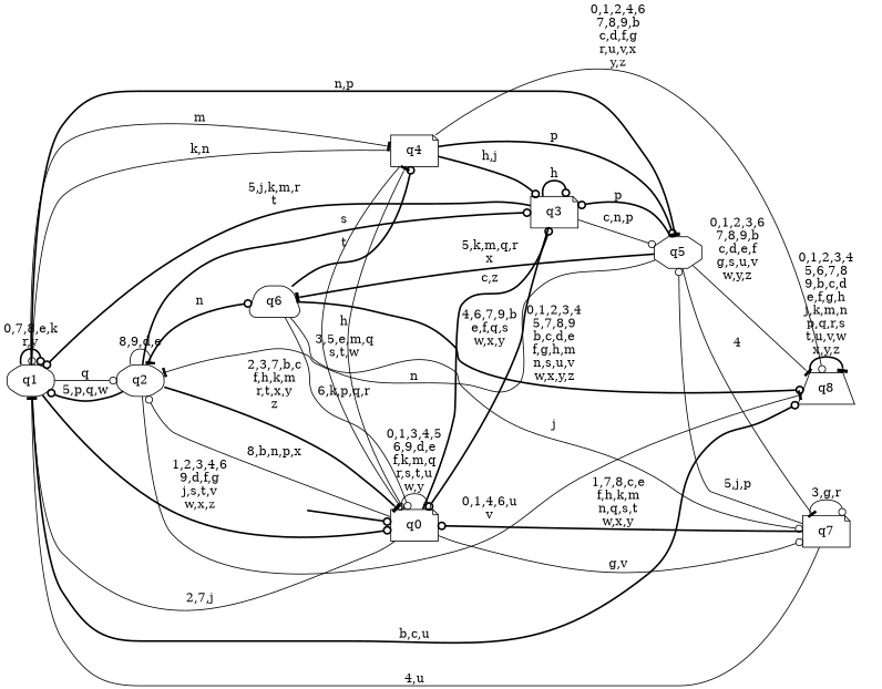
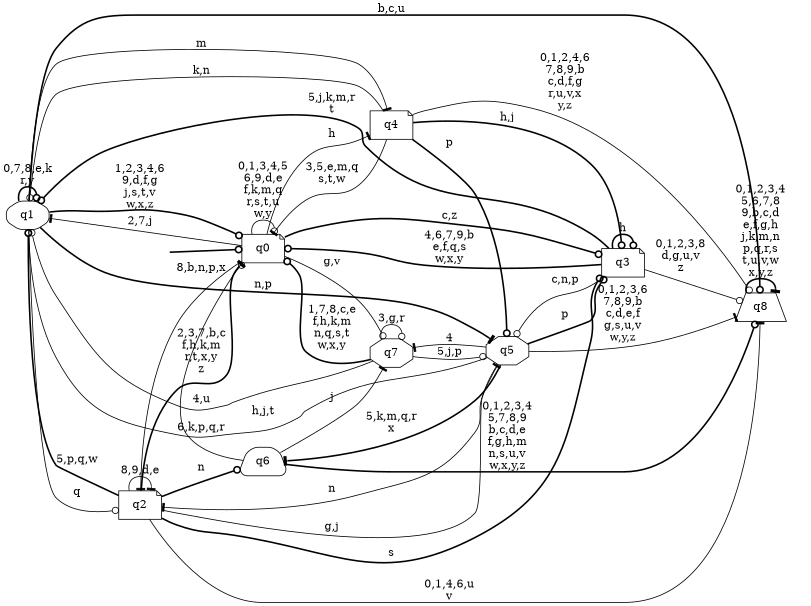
  digraph {
    rankdir=LR
    node [shape=octagon style="rounded,filled" color=black fillcolor=white]
    edge [arrowhead=odot style=solid]
    __start0 [height=0 shape=none style=invis width=0 color="" fillcolor=""]
    n2 [label=q0 shape=note]
    n3 [label=q1]
-   n4 [label=q2]
+   n4 [label=q2 shape=note]
    n5 [label=q3 shape=note]
    n6 [label=q4 shape=note]
-   n7 [label=q7 shape=note style=filled]
+   n7 [label=q7 style=filled]
    n8 [label=q5 style=filled]
    n9 [label=q8 shape=trapezium style=filled]
    n10 [label=q6 shape=trapezium]
    subgraph cluster_1 {
      nodesep=0.15
      ranksep=0.15
      style=invis
      __start0
      n2
    }
    __start0 -> n2 [penwidth=2 style=bold]
    n2 -> n2 [label="0,1,3,4,5\n6,9,d,e\nf,k,m,q\nr,s,t,u\nw,y"]
    n2 -> n3 [arrowhead=tee label="2,7,j"]
-   n2 -> n4 [label="8,b,n,p,x"]
+   n2 -> n4 [arrowhead=tee label="8,b,n,p,x"]
    n2 -> n5 [label="c,z" style=bold]
    n2 -> n6 [arrowhead=tee label=h]
    n2 -> n7 [label="g,v"]
    n3 -> n2 [label="1,2,3,4,6\n9,d,f,g\nj,s,t,v\nw,x,z" style=bold]
    n3 -> n3 [label="0,7,8,e,k\nr,y" style=bold]
    n3 -> n4 [label=q]
    n3 -> n6 [arrowhead=tee label=m]
    n3 -> n8 [arrowhead=tee label="n,p" style=bold]
    n3 -> n9 [label="b,c,u" style=bold]
    n4 -> n2 [arrowhead=tee label="2,3,7,b,c\nf,h,k,m\nr,t,x,y\nz" style=bold]
    n4 -> n3 [label="5,p,q,w" style=bold]
    n4 -> n4 [arrowhead=tee label="8,9,d,e"]
    n4 -> n5 [label=s style=bold]
+   n4 -> n8 [arrowhead=tee label="g,j"]
    n4 -> n9 [arrowhead=tee label="0,1,4,6,u\nv"]
    n4 -> n10 [label=n style=bold]
    n5 -> n2 [label="4,6,7,9,b\ne,f,q,s\nw,x,y" style=bold]
    n5 -> n3 [label="5,j,k,m,r\nt" style=bold]
    n5 -> n5 [label=h style=bold]
    n5 -> n8 [label="c,n,p"]
-   n6 -> n2 [label="3,5,e,m,q\ns,t,w"]
+   n5 -> n9 [label="0,1,2,3,8\nd,g,u,v\nz"]
+   n6 -> n2 [arrowhead=tee label="3,5,e,m,q\ns,t,w"]
    n6 -> n3 [label="k,n"]
    n6 -> n5 [label="h,j" style=bold]
    n6 -> n8 [label=p style=bold]
    n6 -> n9 [label="0,1,2,4,6\n7,8,9,b\nc,d,f,g\nr,u,v,x\ny,z"]
    n7 -> n2 [label="1,7,8,c,e\nf,h,k,m\nn,q,s,t\nw,x,y" style=bold]
-   n7 -> n3 [arrowhead=tee label="4,u"]
+   n7 -> n3 [label="4,u"]
    n7 -> n7 [label="3,g,r"]
    n7 -> n8 [label="5,j,p"]
+   n8 -> n3 [label="h,j,t"]
    n8 -> n4 [arrowhead=tee label=n]
    n8 -> n5 [label=p style=bold]
    n8 -> n7 [arrowhead=tee label=4]
    n8 -> n9 [arrowhead=tee label="0,1,2,3,6\n7,8,9,b\nc,d,e,f\ng,s,u,v\nw,y,z"]
    n8 -> n10 [arrowhead=tee label="5,k,m,q,r\nx" style=bold]
    n9 -> n9 [arrowhead=tee label="0,1,2,3,4\n5,6,7,8\n9,b,c,d\ne,f,g,h\nj,k,m,n\np,q,r,s\nt,u,v,w\nx,y,z" style=bold]
    n10 -> n2 [label="6,k,p,q,r"]
-   n10 -> n6 [label=t style=bold]
-   n10 -> n7 [label=j]
+   n10 -> n7 [arrowhead=tee label=j]
    n10 -> n9 [label="0,1,2,3,4\n5,7,8,9\nb,c,d,e\nf,g,h,m\nn,s,u,v\nw,x,y,z" style=bold]
  }
